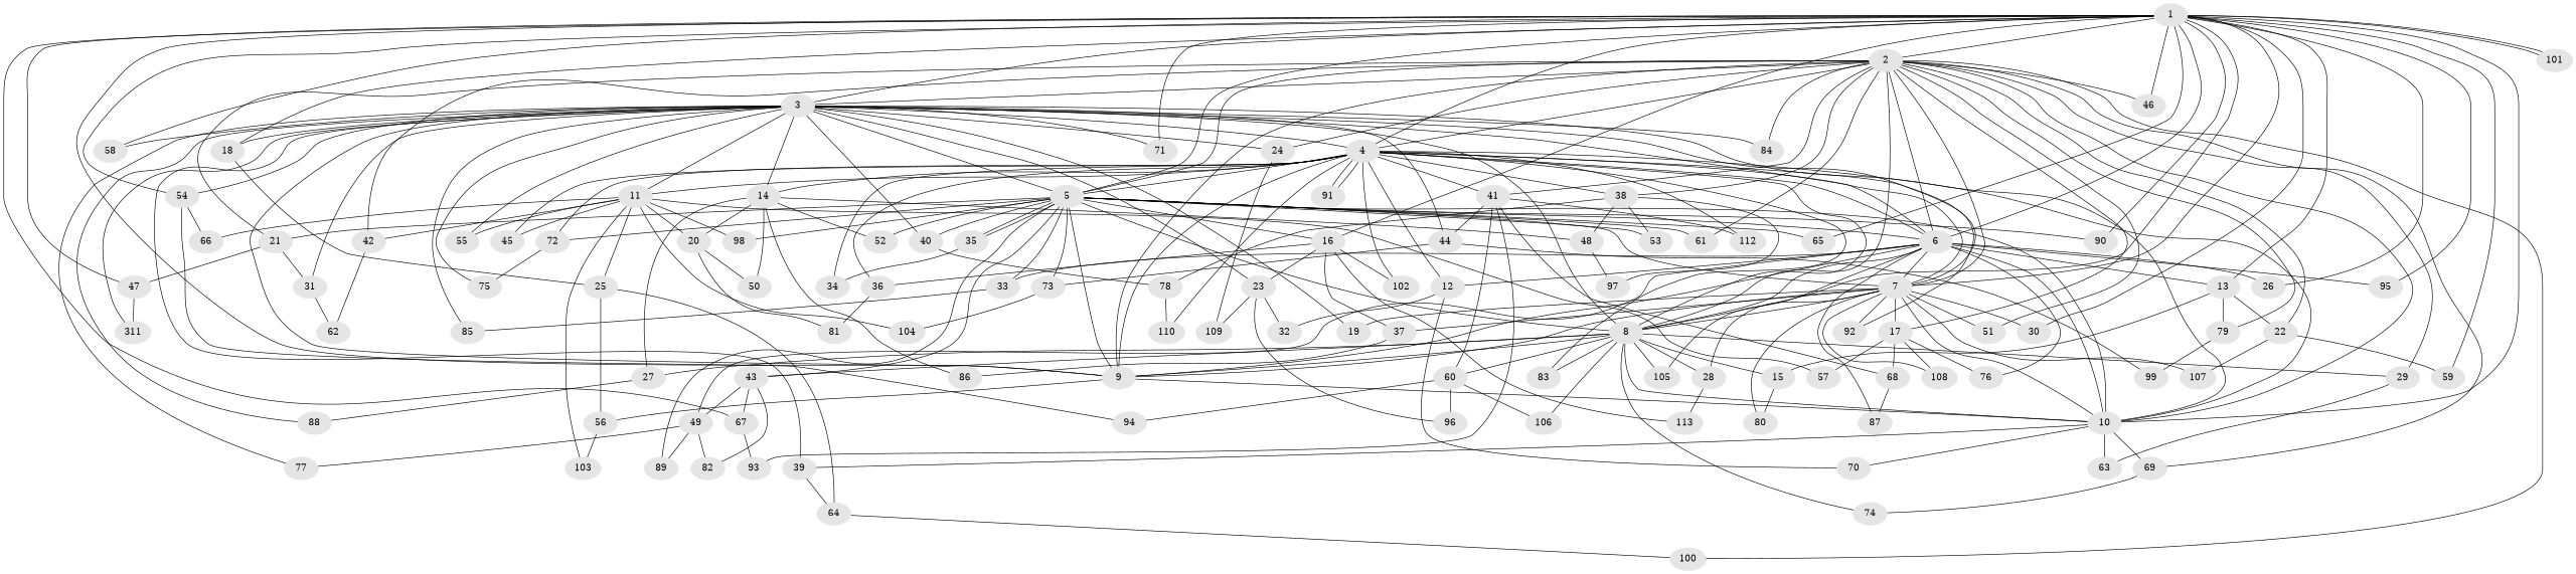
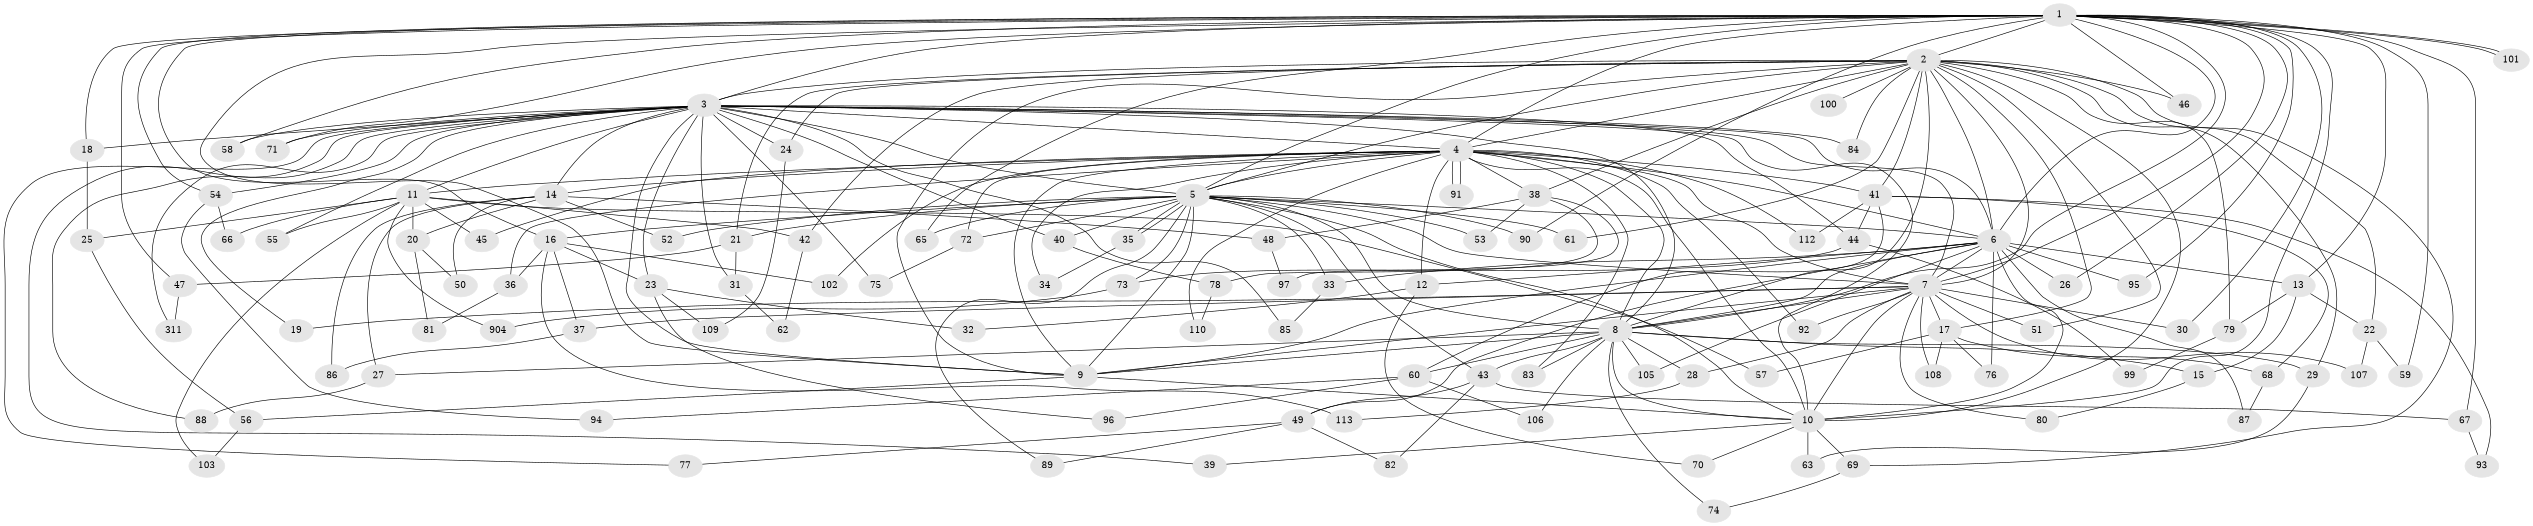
  graph {
    node [color=gray90 style=filled]
    1
    2
    3
    4
    5
    6
    7
    8
    9
    10
    13
    16
    18
    26
    30
    46
    47
    54
    58
    59
    65
    67
    71
    90
    95
    101
    17
    21
    22
    24
    29
    38
    41
    42
    51
    61
    69
    79
    84
    100
    11
    14
    19
    23
    31
    39
    40
    44
    55
    75
    77
    85
    88
    n54 [label=311]
    12
    34
    36
    45
    72
    83
    91
    92
    102
    110
    112
    33
    35
    43
    52
    53
    73
    89
-   98
    49
    76
    87
    105
    28
    37
    80
    107
    108
    15
    27
    60
    74
    106
    56
    63
    70
    113
    25
    66
    94
    93
    57
    68
    109
    48
    78
    97
    62
    99
    20
    103
-   104
+   104 [label=904]
    50
    86
    32
    96
-   64
    81
    82
    1 -- 2
    1 -- 3
    1 -- 4
    1 -- 5
    1 -- 6
    1 -- 7
    1 -- 8
    1 -- 9
    1 -- 10
    1 -- 13
    1 -- 16
    1 -- 18
    1 -- 26
    1 -- 30
    1 -- 46
    1 -- 47
    1 -- 54
    1 -- 58
    1 -- 59
    1 -- 65
    1 -- 67
    1 -- 71
    1 -- 90
    1 -- 95
    1 -- 101
    1 -- 101
    2 -- 3
    2 -- 4
    2 -- 5
    2 -- 6
    2 -- 7
    2 -- 8
    2 -- 9
    2 -- 10
    2 -- 46
    2 -- 17
    2 -- 21
    2 -- 22
    2 -- 24
    2 -- 29
    2 -- 38
    2 -- 41
    2 -- 42
    2 -- 51
    2 -- 61
    2 -- 69
    2 -- 79
    2 -- 84
    2 -- 100
    3 -- 4
    3 -- 5
    3 -- 6
    3 -- 7
    3 -- 8
    3 -- 9
    3 -- 10
    3 -- 18
    3 -- 54
    3 -- 58
    3 -- 71
    3 -- 24
    3 -- 84
    3 -- 11
    3 -- 14
    3 -- 19
    3 -- 23
    3 -- 31
    3 -- 39
    3 -- 40
    3 -- 44
    3 -- 55
    3 -- 75
    3 -- 77
    3 -- 85
    3 -- 88
    3 -- n54
    4 -- 5
    4 -- 6
    4 -- 7
    4 -- 8
    4 -- 9
    4 -- 10
    4 -- 38
    4 -- 41
    4 -- 11
    4 -- 14
    4 -- 12
    4 -- 34
    4 -- 36
    4 -- 45
    4 -- 72
    4 -- 83
    4 -- 91
    4 -- 91
    4 -- 92
    4 -- 102
    4 -- 110
    4 -- 112
    5 -- 6
    5 -- 7
    5 -- 8
    5 -- 9
    5 -- 10
    5 -- 16
    5 -- 65
    5 -- 90
    5 -- 21
    5 -- 61
    5 -- 40
    5 -- 72
    5 -- 33
    5 -- 35
    5 -- 35
    5 -- 43
    5 -- 52
    5 -- 53
    5 -- 73
    5 -- 89
-   5 -- 98
    6 -- 7
    6 -- 8
    6 -- 9
    6 -- 10
    6 -- 13
    6 -- 26
    6 -- 95
    6 -- 12
    6 -- 33
    6 -- 49
    6 -- 76
    6 -- 87
    6 -- 105
    7 -- 8
    7 -- 9
    7 -- 10
    7 -- 30
    7 -- 17
    7 -- 51
    7 -- 19
    7 -- 92
    7 -- 28
    7 -- 37
    7 -- 80
    7 -- 107
    7 -- 108
    8 -- 9
    8 -- 10
    8 -- 29
    8 -- 83
    8 -- 43
    8 -- 105
    8 -- 28
    8 -- 15
    8 -- 27
    8 -- 60
    8 -- 74
    8 -- 106
    9 -- 10
    9 -- 56
    10 -- 69
    10 -- 39
    10 -- 63
    10 -- 70
    13 -- 22
    13 -- 79
    13 -- 15
    16 -- 23
    16 -- 36
    16 -- 102
    16 -- 37
    16 -- 113
    18 -- 25
    47 -- n54
    54 -- 66
    54 -- 94
    67 -- 93
    17 -- 76
    17 -- 108
    17 -- 57
    17 -- 68
    21 -- 47
    21 -- 31
    22 -- 59
    22 -- 107
    24 -- 109
    29 -- 63
    38 -- 53
    38 -- 48
    38 -- 78
    38 -- 97
    41 -- 44
    41 -- 112
    41 -- 60
    41 -- 93
    41 -- 68
    42 -- 62
    69 -- 74
    79 -- 99
    11 -- 42
    11 -- 55
    11 -- 45
-   11 -- 98
    11 -- 25
    11 -- 66
    11 -- 57
    11 -- 20
    11 -- 103
    11 -- 104
    14 -- 52
    14 -- 27
    14 -- 48
    14 -- 20
    14 -- 50
    14 -- 86
    23 -- 109
    23 -- 32
    23 -- 96
    31 -- 62
-   39 -- 64
    40 -- 78
    44 -- 73
    44 -- 99
    12 -- 70
    12 -- 32
    36 -- 81
    72 -- 75
    33 -- 85
    35 -- 34
    43 -- 67
    43 -- 49
    43 -- 82
    73 -- 104
    49 -- 77
    49 -- 89
    49 -- 82
    28 -- 113
    37 -- 86
    15 -- 80
    27 -- 88
    60 -- 106
    60 -- 94
    60 -- 96
    56 -- 103
    25 -- 56
-   25 -- 64
    68 -- 87
    48 -- 97
    78 -- 110
    20 -- 50
    20 -- 81
-   64 -- 100
  }
